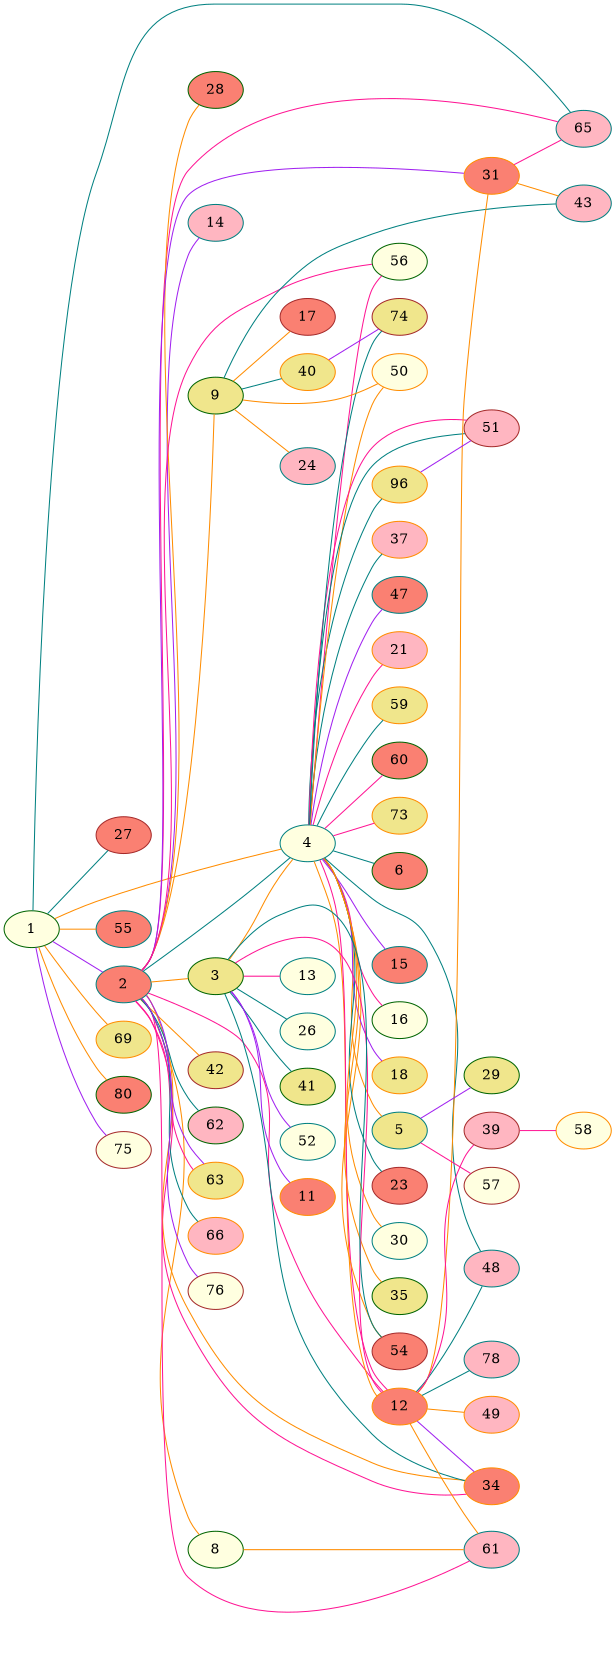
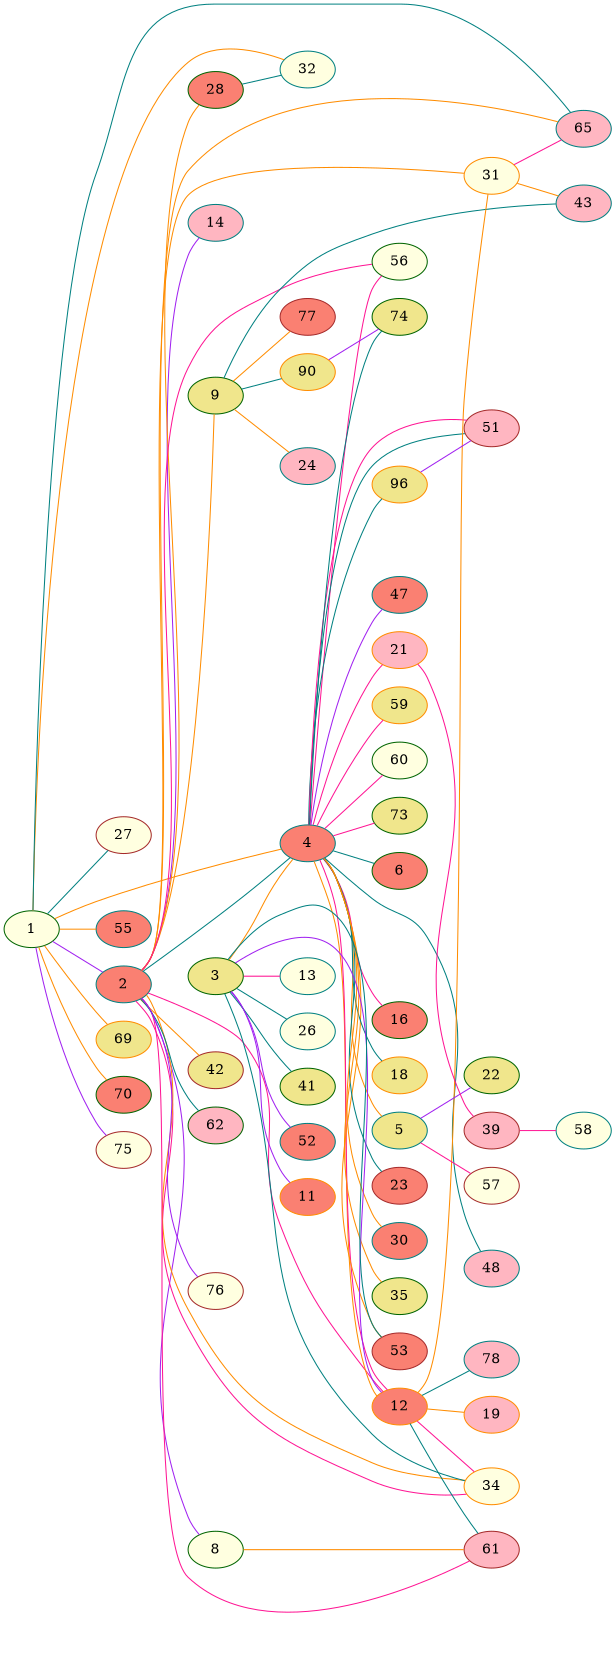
  graph {
    rankdir=LR
    node [color=teal fillcolor=salmon style=filled]
    edge [color=darkorange]
    1 [color=darkgreen fillcolor=lightyellow super="+10"]
    2 [super="+53"]
-   4 [fillcolor=lightyellow super="+19"]
-   27 [color=brown]
+   4 [super="+19"]
+   27 [color=brown fillcolor=lightyellow]
+   32 [fillcolor=lightyellow]
    55
    65 [fillcolor=lightpink]
    69 [color=darkorange fillcolor=khaki]
-   70 [color=darkgreen label=80]
+   70 [color=darkgreen]
    75 [color=brown fillcolor=lightyellow]
    3 [color=darkgreen fillcolor=khaki super="+7"]
    8 [color=darkgreen fillcolor=lightyellow super="+20"]
    9 [color=darkgreen fillcolor=khaki super="+38"]
    12 [color=darkorange super="+29"]
    14 [fillcolor=lightpink]
    28 [color=darkgreen super="+46"]
-   31 [color=darkorange super="+33"]
-   34 [color=darkorange]
+   31 [color=darkorange fillcolor=lightyellow super="+33"]
+   34 [color=darkorange fillcolor=lightyellow]
    42 [color=brown fillcolor=khaki]
    56 [color=darkgreen fillcolor=lightyellow]
-   61 [fillcolor=lightpink]
+   61 [color=brown fillcolor=lightpink]
    62 [color=darkgreen fillcolor=lightpink]
-   63 [color=darkorange fillcolor=khaki super="+77"]
-   66 [color=darkorange fillcolor=lightpink]
    76 [color=brown fillcolor=lightyellow]
-   54 [color=brown]
+   54 [color=brown label=53]
    5 [fillcolor=khaki super="+44"]
    6 [color=darkgreen]
-   15
-   16 [color=darkgreen fillcolor=lightyellow]
+   16 [color=darkgreen]
    18 [color=darkorange fillcolor=khaki super="+67"]
    21 [color=darkorange fillcolor=lightpink]
    23 [color=brown super="+24"]
-   30 [fillcolor=lightyellow]
+   30
    35 [color=darkgreen fillcolor=khaki]
    n36 [color=darkorange fillcolor=khaki label=96]
-   37 [color=darkorange fillcolor=lightpink]
    47
    48 [fillcolor=lightpink super="+64"]
-   50 [color=darkorange fillcolor=lightyellow]
    51 [color=brown fillcolor=lightpink super="+71"]
    59 [color=darkorange fillcolor=khaki]
-   60 [color=darkgreen]
-   73 [color=darkorange fillcolor=khaki]
-   74 [color=brown fillcolor=khaki]
+   60 [color=darkgreen fillcolor=lightyellow]
+   73 [color=darkgreen fillcolor=khaki]
+   74 [color=darkgreen fillcolor=khaki]
    11 [color=darkorange]
    13 [fillcolor=lightyellow]
    26 [fillcolor=lightyellow]
    41 [color=darkgreen fillcolor=khaki]
-   52 [fillcolor=lightyellow]
-   17 [color=brown]
+   52
+   17 [color=brown label=77]
    n52 [fillcolor=lightpink label=24]
-   40 [color=darkorange fillcolor=khaki]
+   40 [color=darkorange fillcolor=khaki label=90]
    43 [fillcolor=lightpink super="+72"]
    39 [color=brown fillcolor=lightpink super="+45"]
-   49 [color=darkorange fillcolor=lightpink]
+   49 [color=darkorange fillcolor=lightpink label=19]
    78 [fillcolor=lightpink]
-   22 [color=darkgreen fillcolor=khaki label=29]
+   22 [color=darkgreen fillcolor=khaki]
    57 [color=brown fillcolor=lightyellow super="+68"]
-   58 [color=darkorange fillcolor=lightyellow]
+   58 [fillcolor=lightyellow]
    1 -- 2 [color=purple]
    1 -- 4
    1 -- 27 [color=teal]
+   1 -- 32
    1 -- 55
    1 -- 65 [color=teal]
    1 -- 69
    1 -- 70
    1 -- 75 [color=purple]
    2 -- 4 [color=teal]
-   2 -- 65 [color=deeppink]
-   2 -- 3
-   2 -- 8
+   2 -- 65
+   2 -- 8 [color=purple]
    2 -- 9
    2 -- 12 [color=deeppink]
    2 -- 14 [color=purple]
    2 -- 28
-   2 -- 31 [color=purple]
+   2 -- 31
    2 -- 34 [color=deeppink]
    2 -- 34
    2 -- 42
    2 -- 56 [color=deeppink]
    2 -- 61 [color=deeppink]
    2 -- 62 [color=teal]
-   2 -- 63 [color=deeppink]
-   2 -- 63 [color=purple]
-   2 -- 66 [color=teal]
    2 -- 76 [color=purple]
    4 -- 12
    4 -- 12 [color=deeppink]
    4 -- 56 [color=deeppink]
    4 -- 54
    4 -- 5
    4 -- 6 [color=teal]
-   4 -- 15 [color=purple]
    4 -- 16 [color=deeppink]
-   4 -- 18 [color=purple]
+   4 -- 18 [color=teal]
    4 -- 21 [color=deeppink]
    4 -- 23 [color=teal]
    4 -- 30
    4 -- 35
    4 -- n36 [color=teal]
-   4 -- 37 [color=teal]
    4 -- 47 [color=purple]
    4 -- 48 [color=teal]
-   4 -- 50
    4 -- 51 [color=teal]
    4 -- 51 [color=deeppink]
-   4 -- 59 [color=teal]
+   4 -- 59 [color=deeppink]
    4 -- 60 [color=deeppink]
    4 -- 73 [color=deeppink]
    4 -- 74 [color=teal]
    3 -- 4
-   3 -- 12 [color=deeppink]
+   3 -- 12 [color=purple]
    3 -- 34 [color=teal]
    3 -- 54 [color=teal]
    3 -- 11 [color=purple]
    3 -- 13 [color=deeppink]
    3 -- 26 [color=teal]
    3 -- 41 [color=teal]
    3 -- 52 [color=purple]
    8 -- 61
-   9 -- 50
    9 -- 17
    9 -- n52
    9 -- 40 [color=teal]
    9 -- 43 [color=teal]
    12 -- 31
-   12 -- 34 [color=purple]
-   12 -- 61
-   12 -- 48 [color=teal]
-   12 -- 39 [color=deeppink]
+   12 -- 34 [color=deeppink]
+   12 -- 61 [color=teal]
+   21 -- 39 [color=deeppink]
    12 -- 49
    12 -- 78 [color=teal]
+   28 -- 32 [color=teal]
    31 -- 65 [color=deeppink]
    31 -- 43
    5 -- 22 [color=purple]
    5 -- 57 [color=deeppink]
    n36 -- 51 [color=purple]
    40 -- 74 [color=purple]
    39 -- 58 [color=deeppink]
  }
